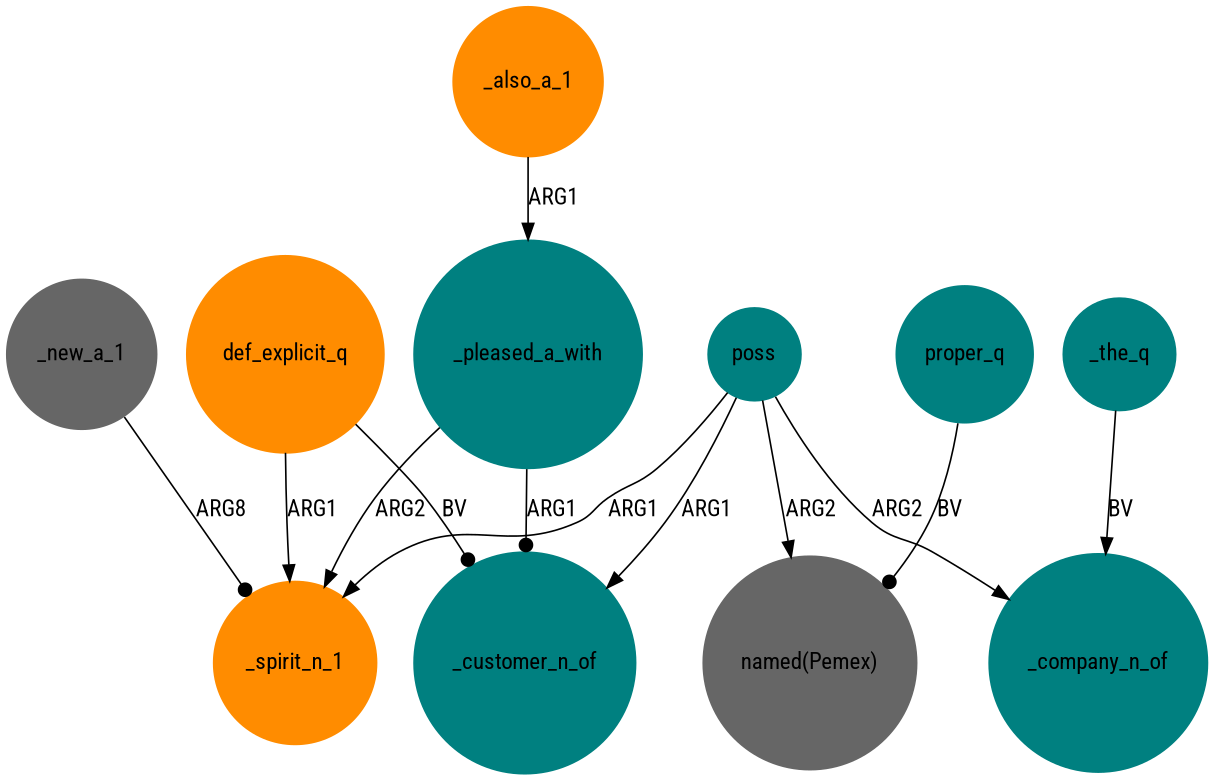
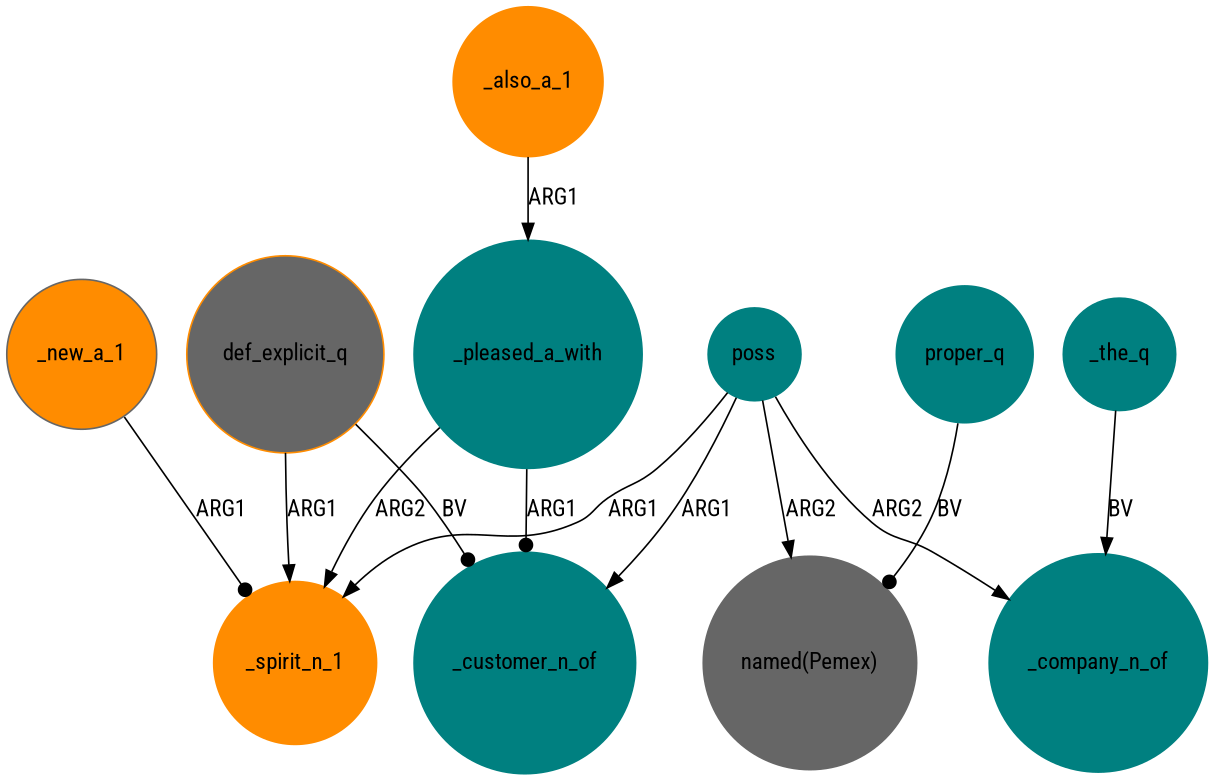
  digraph {
    fontname="Roboto Condensed"
    node [color=teal fontname="Roboto Condensed" shape=circle style=filled]
    edge [arrowhead=normal fontname="Roboto Condensed"]
    _also_a_1 [color=darkorange]
    _pleased_a_with
    _spirit_n_1 [color=darkorange]
    _customer_n_of
-   def_explicit_q [color=darkorange]
+   def_explicit_q [color=darkorange fillcolor=gray40]
    poss
    _company_n_of
    "named(Pemex)" [color=gray40]
-   _new_a_1 [color=gray40]
+   _new_a_1 [color=gray40 fillcolor=darkorange]
    proper_q
    _the_q
    _also_a_1 -> _pleased_a_with [label=ARG1]
    _pleased_a_with -> _spirit_n_1 [label=ARG2]
    _pleased_a_with -> _customer_n_of [arrowhead=dot label=ARG1]
    def_explicit_q -> _spirit_n_1 [label=ARG1]
    def_explicit_q -> _customer_n_of [arrowhead=dot label=BV]
    poss -> _spirit_n_1 [label=ARG1]
    poss -> _customer_n_of [label=ARG1]
    poss -> _company_n_of [label=ARG2]
    poss -> "named(Pemex)" [label=ARG2]
-   _new_a_1 -> _spirit_n_1 [arrowhead=dot label=ARG8]
+   _new_a_1 -> _spirit_n_1 [arrowhead=dot label=ARG1]
    proper_q -> "named(Pemex)" [arrowhead=dot label=BV]
    _the_q -> _company_n_of [label=BV]
  }
